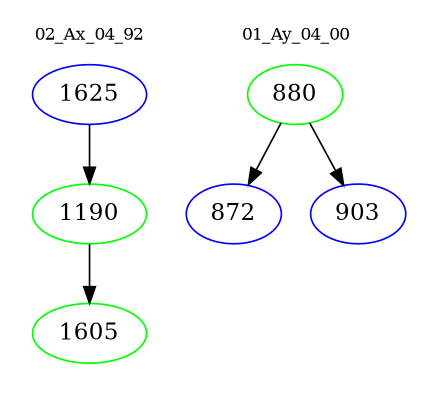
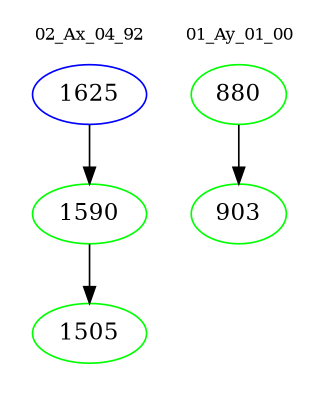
  digraph {
    node [color=green]
    edge [color=black]
-   n1 [label=1190]
+   n1 [label=1590]
    n2 [color=blue label=1625]
-   n3 [label=1605]
+   n3 [label=1505]
    n4 [label=880]
-   n5 [color=blue label=872]
-   n6 [color=blue label=903]
+   n6 [label=903]
    subgraph cluster_1 {
      color=white
      fontsize=10
      label="02_Ax_04_92"
      n1
      n2
      n3
    }
    subgraph cluster_2 {
      color=white
      fontsize=10
-     label="01_Ay_04_00"
+     label="01_Ay_01_00"
      n4
-     n5
      n6
    }
    n1 -> n3
    n2 -> n1
-   n4 -> n5
    n4 -> n6
  }
